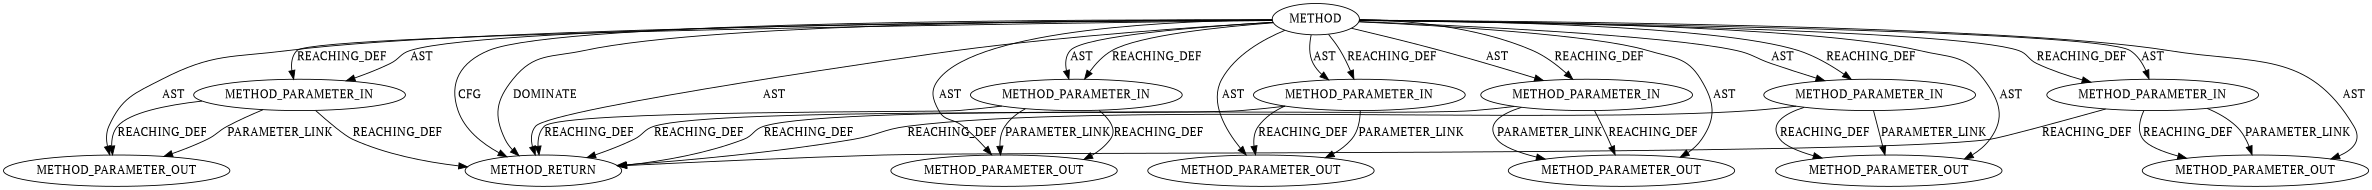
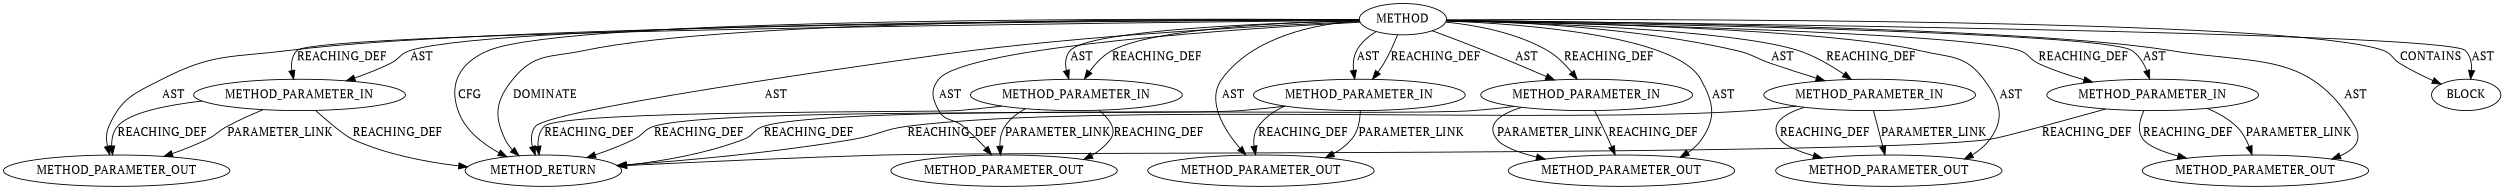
  digraph {
    fontname="PT Serif"
    node [CODE="<empty>" EVALUATION_STRATEGY=BY_VALUE ORDER=2 TYPE_FULL_NAME=ANY fontname="PT Serif" IS_VARIADIC=false]
    edge [fontname="PT Serif"]
    n1 [CODE=RET label=METHOD_RETURN IS_VARIADIC=""]
    n2 [AST_PARENT_FULL_NAME="<global>" AST_PARENT_TYPE=NAMESPACE_BLOCK FILENAME="<empty>" FULL_NAME=DSA_verify IS_EXTERNAL=true NAME=DSA_verify ORDER=0 label=METHOD EVALUATION_STRATEGY="" TYPE_FULL_NAME="" IS_VARIADIC=""]
    n3 [CODE=p4 INDEX=4 NAME=p4 ORDER=4 label=METHOD_PARAMETER_IN]
    n4 [CODE=p4 INDEX=4 NAME=p4 ORDER=4 label=METHOD_PARAMETER_OUT]
    n5 [CODE=p3 INDEX=3 NAME=p3 ORDER=3 label=METHOD_PARAMETER_OUT]
    n6 [CODE=p5 INDEX=5 NAME=p5 ORDER=5 label=METHOD_PARAMETER_OUT]
    n7 [CODE=p6 INDEX=6 NAME=p6 ORDER=6 label=METHOD_PARAMETER_IN]
    n8 [CODE=p6 INDEX=6 NAME=p6 ORDER=6 label=METHOD_PARAMETER_OUT]
    n9 [CODE=p5 INDEX=5 NAME=p5 ORDER=5 label=METHOD_PARAMETER_IN]
    n10 [CODE=p1 INDEX=1 NAME=p1 ORDER=1 label=METHOD_PARAMETER_IN]
    n11 [CODE=p2 INDEX=2 NAME=p2 label=METHOD_PARAMETER_IN]
+   n12 [ARGUMENT_INDEX=1 ORDER=1 label=BLOCK EVALUATION_STRATEGY="" IS_VARIADIC=""]
    n13 [CODE=p1 INDEX=1 NAME=p1 ORDER=1 label=METHOD_PARAMETER_OUT]
    n14 [CODE=p2 INDEX=2 NAME=p2 label=METHOD_PARAMETER_OUT]
    n15 [CODE=p3 INDEX=3 NAME=p3 ORDER=3 label=METHOD_PARAMETER_IN]
    n2 -> n1 [label=CFG]
    n2 -> n1 [label=DOMINATE]
    n2 -> n1 [label=AST]
    n2 -> n3 [label=AST]
    n2 -> n3 [label=REACHING_DEF]
    n2 -> n4 [label=AST]
    n2 -> n5 [label=AST]
    n2 -> n6 [label=AST]
    n2 -> n7 [label=REACHING_DEF]
    n2 -> n7 [label=AST]
    n2 -> n8 [label=AST]
    n2 -> n9 [label=REACHING_DEF]
    n2 -> n9 [label=AST]
    n2 -> n10 [label=REACHING_DEF]
    n2 -> n10 [label=AST]
    n2 -> n11 [label=REACHING_DEF]
    n2 -> n11 [label=AST]
+   n2 -> n12 [label=AST]
+   n2 -> n12 [label=CONTAINS]
    n2 -> n13 [label=AST]
    n2 -> n14 [label=AST]
    n2 -> n15 [label=AST]
    n2 -> n15 [label=REACHING_DEF]
    n3 -> n1 [VARIABLE=p4 label=REACHING_DEF]
    n3 -> n4 [VARIABLE=p4 label=REACHING_DEF]
    n3 -> n4 [label=PARAMETER_LINK]
    n7 -> n1 [VARIABLE=p6 label=REACHING_DEF]
    n7 -> n8 [label=PARAMETER_LINK]
    n7 -> n8 [VARIABLE=p6 label=REACHING_DEF]
    n9 -> n1 [VARIABLE=p5 label=REACHING_DEF]
    n9 -> n6 [label=PARAMETER_LINK]
    n9 -> n6 [VARIABLE=p5 label=REACHING_DEF]
    n10 -> n1 [VARIABLE=p1 label=REACHING_DEF]
    n10 -> n13 [label=PARAMETER_LINK]
    n10 -> n13 [VARIABLE=p1 label=REACHING_DEF]
    n11 -> n1 [VARIABLE=p2 label=REACHING_DEF]
    n11 -> n14 [VARIABLE=p2 label=REACHING_DEF]
    n11 -> n14 [label=PARAMETER_LINK]
    n15 -> n1 [VARIABLE=p3 label=REACHING_DEF]
    n15 -> n5 [label=PARAMETER_LINK]
    n15 -> n5 [VARIABLE=p3 label=REACHING_DEF]
  }
